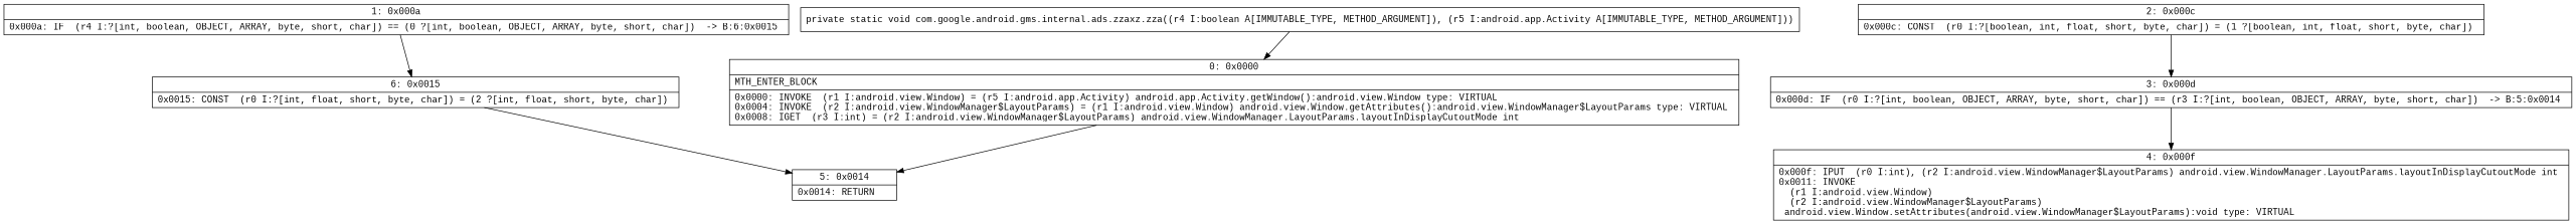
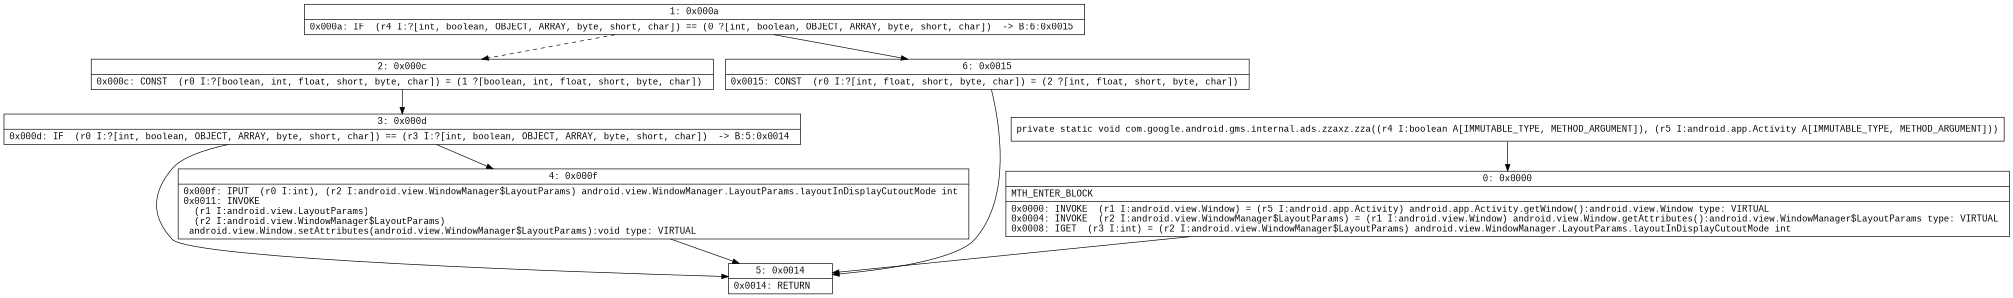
  digraph {
    fontname="Liberation Mono"
    node [fontname="Liberation Mono" shape=record]
    edge [fontname="Liberation Mono"]
    n1 [label="{0\:\ 0x0000|MTH_ENTER_BLOCK\l|0x0000: INVOKE  (r1 I:android.view.Window) = (r5 I:android.app.Activity) android.app.Activity.getWindow():android.view.Window type: VIRTUAL \l0x0004: INVOKE  (r2 I:android.view.WindowManager$LayoutParams) = (r1 I:android.view.Window) android.view.Window.getAttributes():android.view.WindowManager$LayoutParams type: VIRTUAL \l0x0008: IGET  (r3 I:int) = (r2 I:android.view.WindowManager$LayoutParams) android.view.WindowManager.LayoutParams.layoutInDisplayCutoutMode int \l}"]
    n2 [label="{5\:\ 0x0014|0x0014: RETURN   \l}"]
    n3 [label="{1\:\ 0x000a|0x000a: IF  (r4 I:?[int, boolean, OBJECT, ARRAY, byte, short, char]) == (0 ?[int, boolean, OBJECT, ARRAY, byte, short, char])  \-\> B:6:0x0015 \l}"]
    n4 [label="{2\:\ 0x000c|0x000c: CONST  (r0 I:?[boolean, int, float, short, byte, char]) = (1 ?[boolean, int, float, short, byte, char]) \l}"]
    n5 [label="{6\:\ 0x0015|0x0015: CONST  (r0 I:?[int, float, short, byte, char]) = (2 ?[int, float, short, byte, char]) \l}"]
    n6 [label="{3\:\ 0x000d|0x000d: IF  (r0 I:?[int, boolean, OBJECT, ARRAY, byte, short, char]) == (r3 I:?[int, boolean, OBJECT, ARRAY, byte, short, char])  \-\> B:5:0x0014 \l}"]
-   n7 [label="{4\:\ 0x000f|0x000f: IPUT  (r0 I:int), (r2 I:android.view.WindowManager$LayoutParams) android.view.WindowManager.LayoutParams.layoutInDisplayCutoutMode int \l0x0011: INVOKE  \l  (r1 I:android.view.Window)\l  (r2 I:android.view.WindowManager$LayoutParams)\l android.view.Window.setAttributes(android.view.WindowManager$LayoutParams):void type: VIRTUAL \l}"]
+   n7 [label="{4\:\ 0x000f|0x000f: IPUT  (r0 I:int), (r2 I:android.view.WindowManager$LayoutParams) android.view.WindowManager.LayoutParams.layoutInDisplayCutoutMode int \l0x0011: INVOKE  \l  (r1 I:android.view.LayoutParams)\l  (r2 I:android.view.WindowManager$LayoutParams)\l android.view.Window.setAttributes(android.view.WindowManager$LayoutParams):void type: VIRTUAL \l}"]
    n8 [label="{private static void com.google.android.gms.internal.ads.zzaxz.zza((r4 I:boolean A[IMMUTABLE_TYPE, METHOD_ARGUMENT]), (r5 I:android.app.Activity A[IMMUTABLE_TYPE, METHOD_ARGUMENT])) }"]
    n1 -> n2
+   n3 -> n4 [style=dashed]
    n3 -> n5
    n4 -> n6
    n5 -> n2
+   n6 -> n2
    n6 -> n7 [style=solid]
+   n7 -> n2
    n8 -> n1
  }
